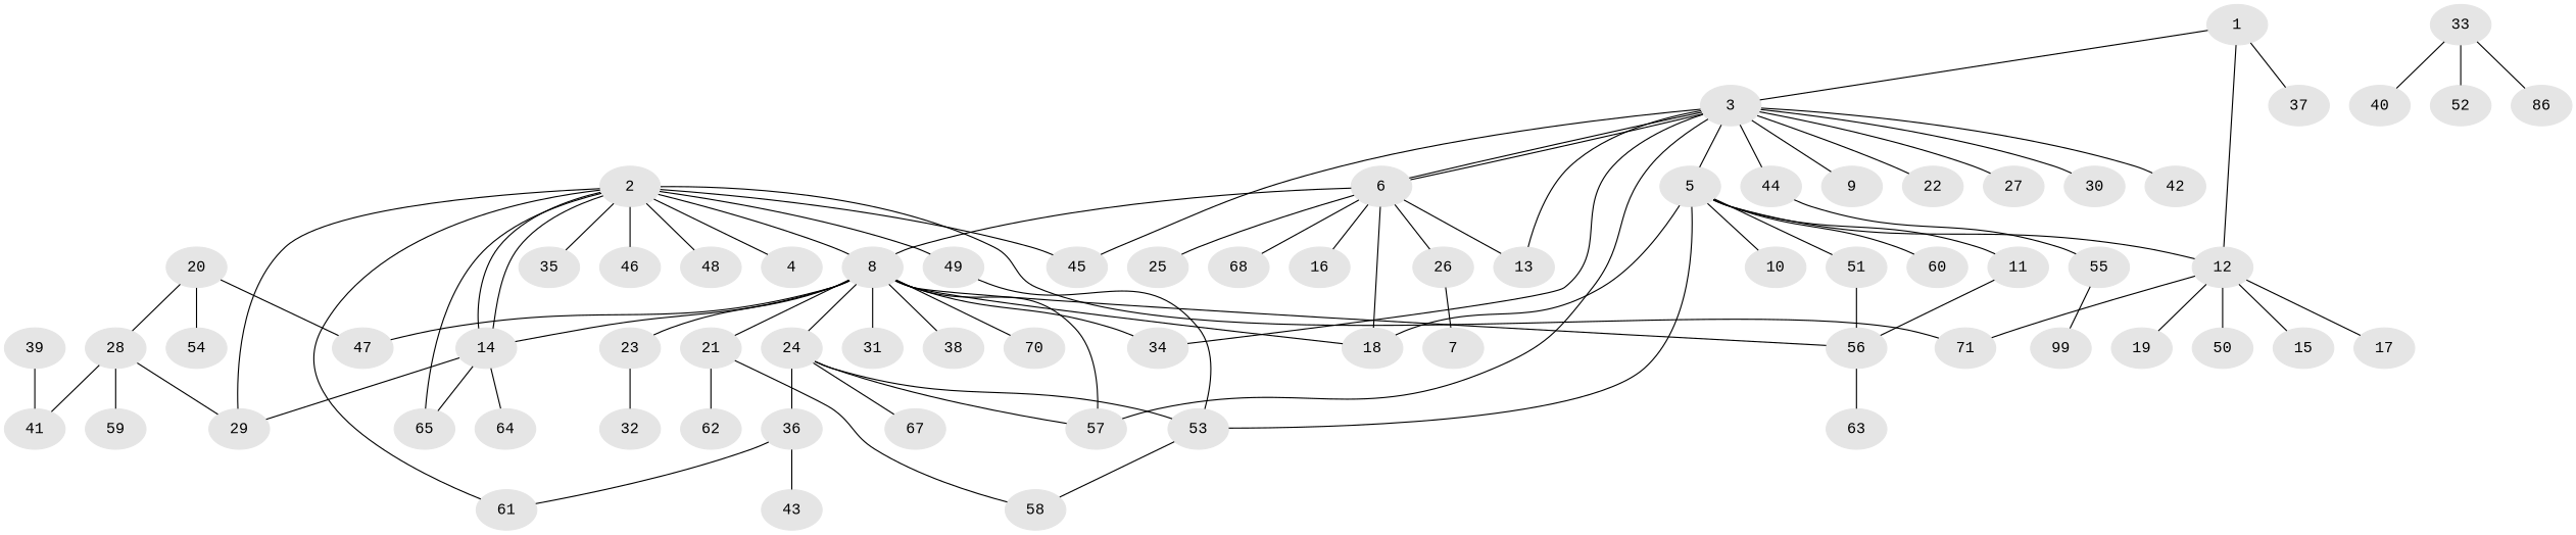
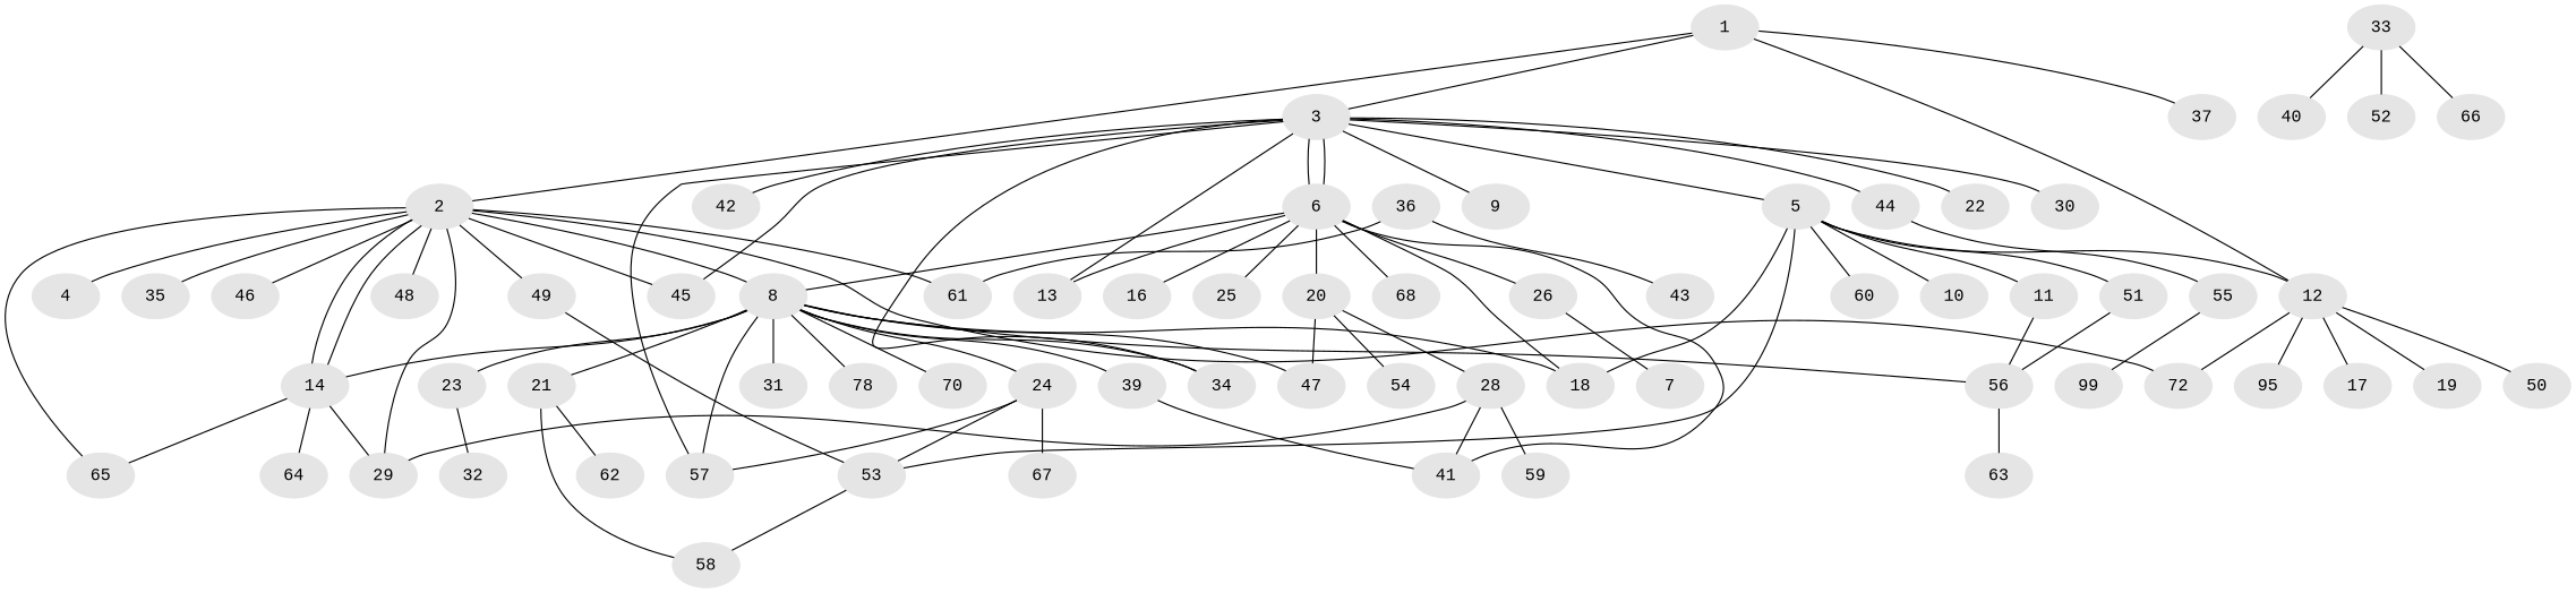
  graph {
    fontname="Liberation Mono"
    node [color=gray90 fontname="Liberation Mono" style=filled]
    edge [fontname="Liberation Mono"]
    1
    2
    3
    12
    37
    4
    8
    14
    29
    35
    45
    46
    48
    49
    61
    65
-   71
+   71 [label=72]
    5
    6
    9
    13
    22
-   27
    30
    34
    42
    44
    57
-   15
+   15 [label=95]
    17
    19
    50
    33
    40
    52
-   66 [label=86]
+   66
    18
    21
    23
    24
    31
-   38
+   38 [label=78]
    39
    47
    56
    70
    64
    53
    10
    11
    51
    60
    16
    20
    25
    26
    41
    68
    55
    58
    28
    54
    7
    62
    32
    36
    67
    63
    59
    43
    n71 [label=99]
+   1 -- 2
    1 -- 3
    1 -- 12
    1 -- 37
    2 -- 4
    2 -- 8
    2 -- 14
    2 -- 14
    2 -- 29
    2 -- 35
    2 -- 45
    2 -- 46
    2 -- 48
    2 -- 49
    2 -- 61
    2 -- 65
    2 -- 71
    3 -- 45
    3 -- 5
    3 -- 6
    3 -- 6
    3 -- 9
    3 -- 13
    3 -- 22
-   3 -- 27
    3 -- 30
    3 -- 34
    3 -- 42
    3 -- 44
    3 -- 57
    12 -- 71
    12 -- 15
    12 -- 17
    12 -- 19
    12 -- 50
    8 -- 14
    8 -- 34
    8 -- 57
    8 -- 18
    8 -- 21
    8 -- 23
    8 -- 24
    8 -- 31
    8 -- 38
+   8 -- 39
    8 -- 47
    8 -- 56
    8 -- 70
    14 -- 29
    14 -- 65
    14 -- 64
    49 -- 53
    5 -- 12
    5 -- 18
    5 -- 53
    5 -- 10
    5 -- 11
    5 -- 51
    5 -- 60
    6 -- 8
    6 -- 13
    6 -- 18
    6 -- 16
+   6 -- 20
    6 -- 25
    6 -- 26
+   6 -- 41
    6 -- 68
    44 -- 55
    33 -- 40
    33 -- 52
    33 -- 66
    21 -- 58
    21 -- 62
    23 -- 32
    24 -- 57
    24 -- 53
-   24 -- 36
    24 -- 67
    39 -- 41
    56 -- 63
    53 -- 58
    11 -- 56
    51 -- 56
    20 -- 47
    20 -- 28
    20 -- 54
    26 -- 7
    55 -- n71
    28 -- 29
    28 -- 41
    28 -- 59
    36 -- 61
    36 -- 43
  }
